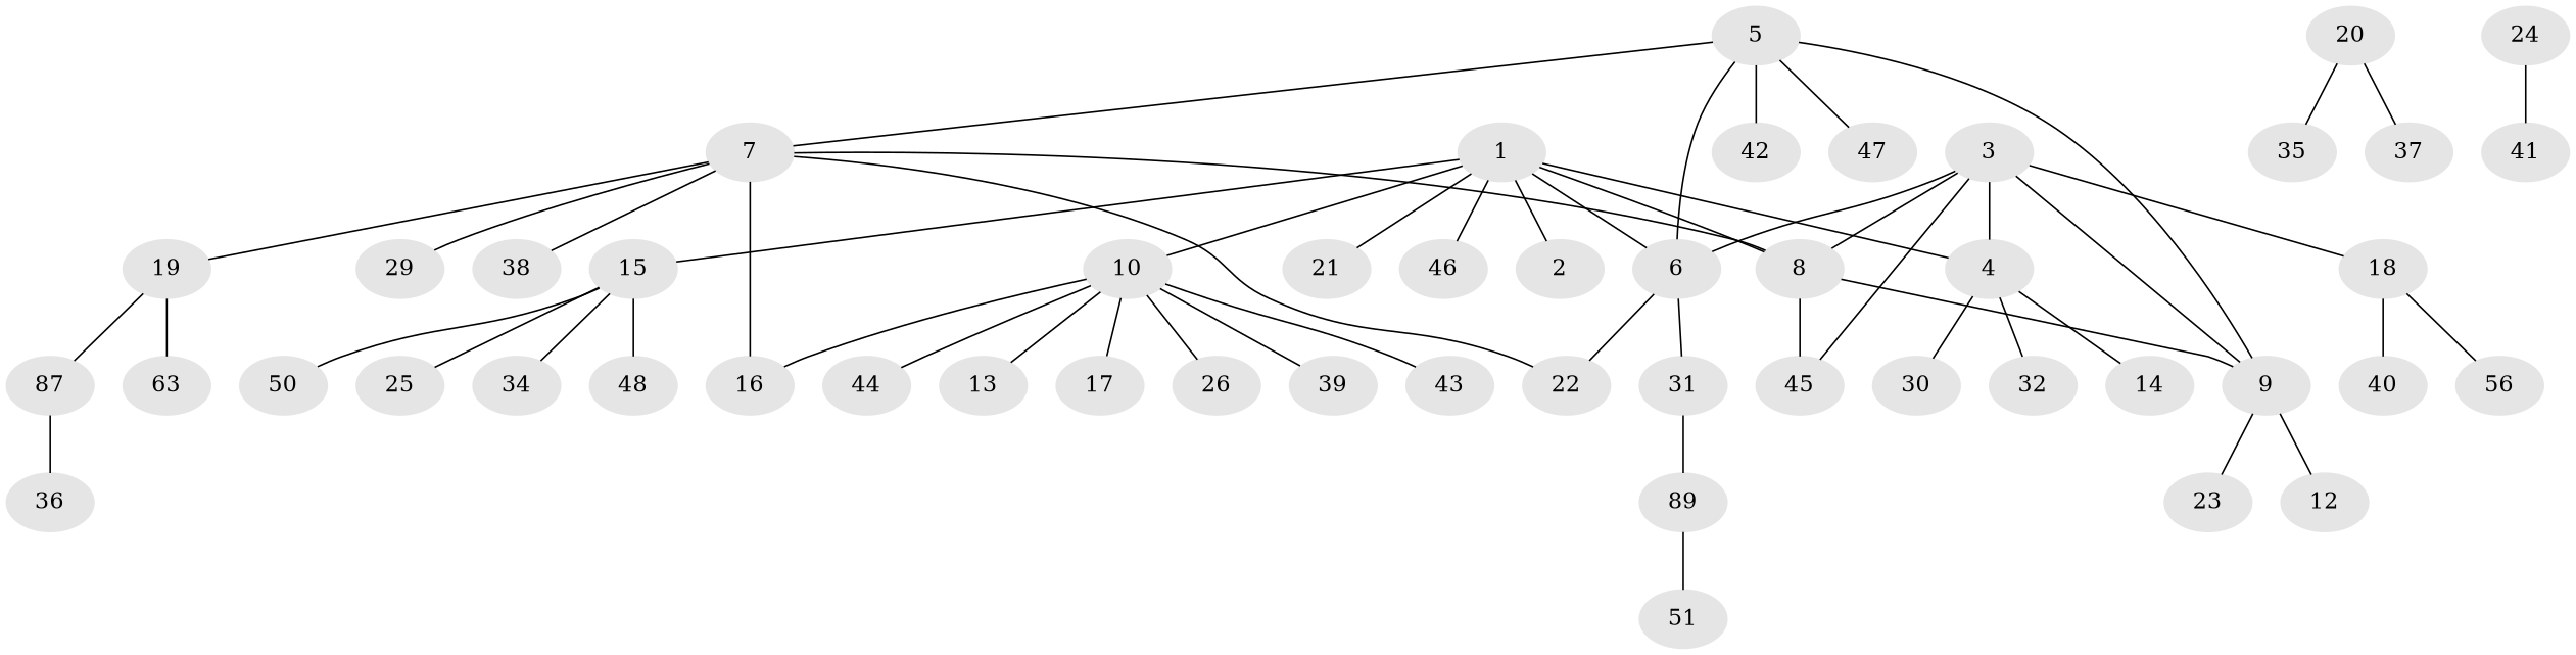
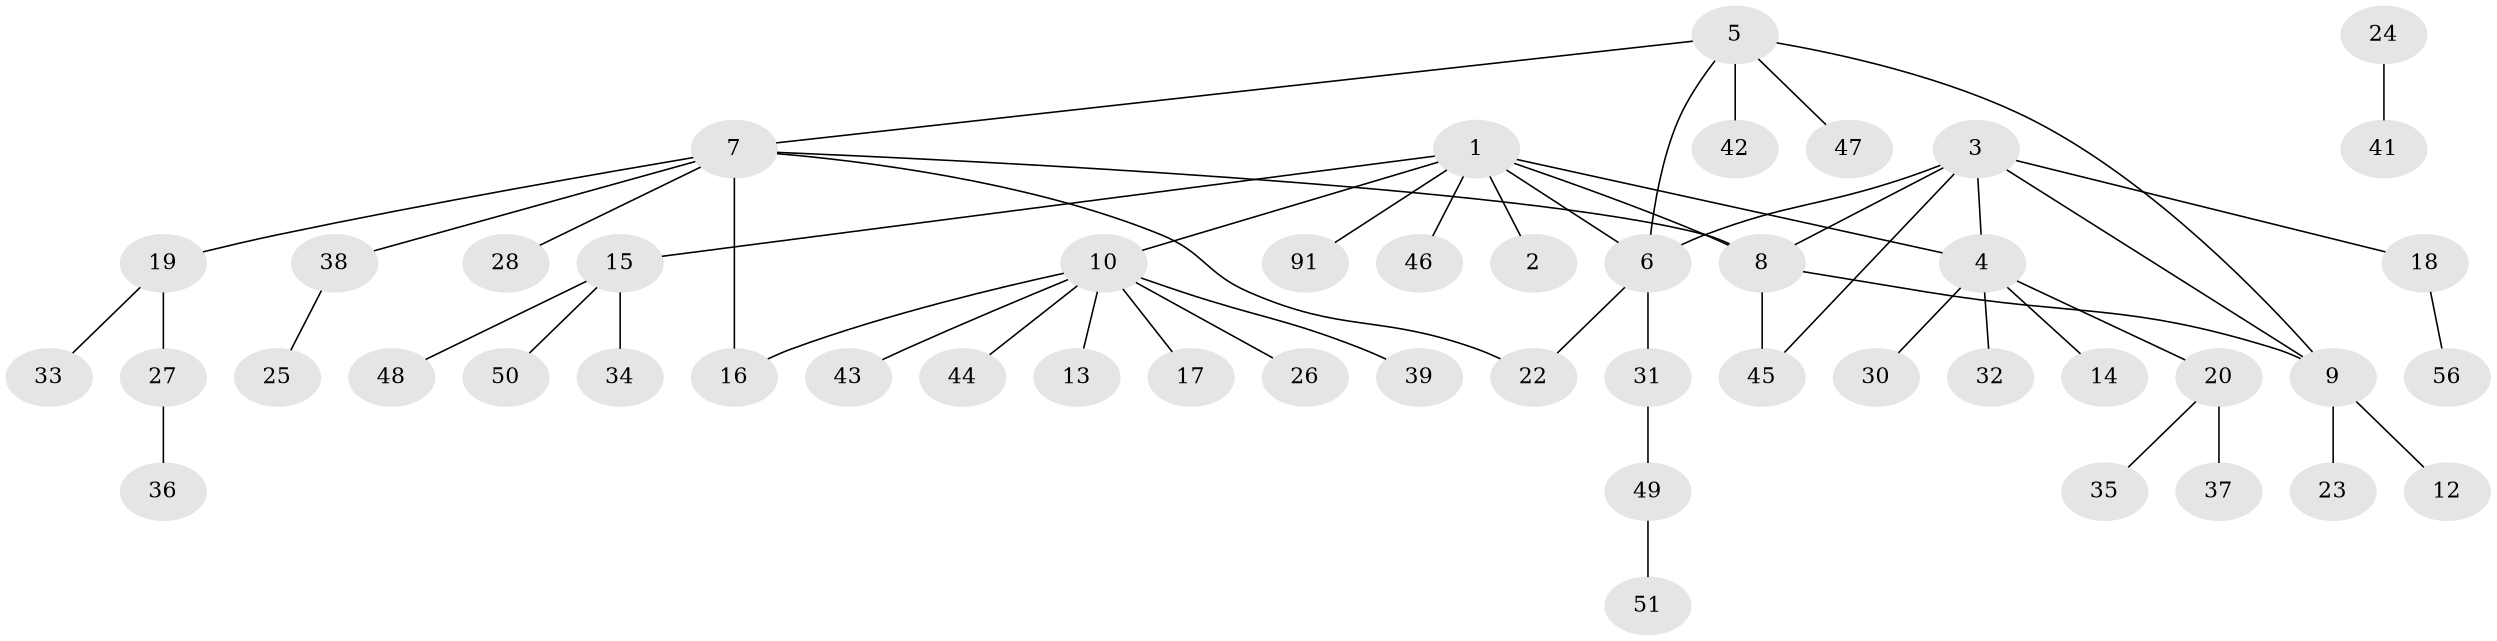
  graph {
    node [color=gray90 style=filled]
    1
    2
    4
    6
    8
    10
    15
-   21
+   21 [label=91]
    46
    14
    20
    30
    32
    22
    31
    9
    45
    16
    13
    17
    26
    39
    43
    44
    25
    34
    48
    50
    3
    18
    12
    23
-   40
    n34 [label=56]
    35
    37
    5
    7
    42
    47
    19
-   29
+   29 [label=28]
    38
-   49 [label=89]
-   27 [label=87]
-   33 [label=63]
+   49
+   27
+   33
    24
    41
    36
    51
    1 -- 2
    1 -- 4
    1 -- 6
    1 -- 8
    1 -- 10
    1 -- 15
    1 -- 21
    1 -- 46
    4 -- 14
+   4 -- 20
    4 -- 30
    4 -- 32
    6 -- 22
    6 -- 31
    8 -- 9
    8 -- 45
    10 -- 16
    10 -- 13
    10 -- 17
    10 -- 26
    10 -- 39
    10 -- 43
    10 -- 44
-   15 -- 25
+   38 -- 25
    15 -- 34
    15 -- 48
    15 -- 50
    20 -- 35
    20 -- 37
    31 -- 49
    9 -- 12
    9 -- 23
    3 -- 4
    3 -- 6
    3 -- 8
    3 -- 9
    3 -- 45
    3 -- 18
-   18 -- 40
    18 -- n34
    5 -- 6
    5 -- 9
    5 -- 7
    5 -- 42
    5 -- 47
    7 -- 8
    7 -- 22
    7 -- 16
    7 -- 19
    7 -- 29
    7 -- 38
    19 -- 27
    19 -- 33
    49 -- 51
    27 -- 36
    24 -- 41
  }
